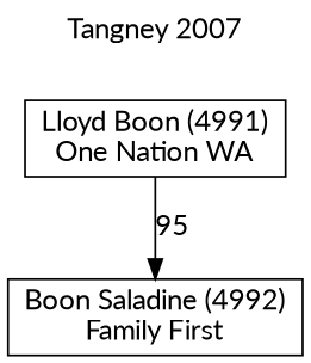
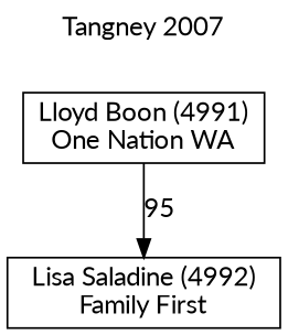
  digraph {
    label="Tangney 2007"
    labelloc=t
    mclimit=10
    fontname=Lato
    node [shape=box fontname=Lato]
-   n1 [label="Boon Saladine (4992)\nFamily First"]
+   n1 [label="Lisa Saladine (4992)\nFamily First"]
    n2 [label="Lloyd Boon (4991)\nOne Nation WA"]
    n2 -> n1 [label=95 fontname=Lato]
  }
